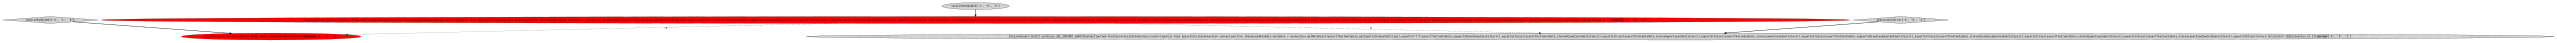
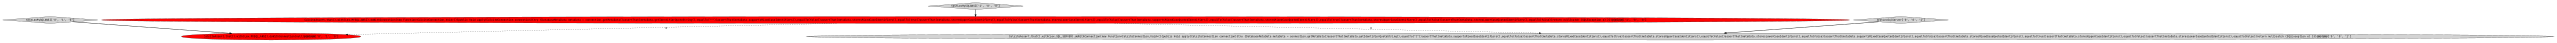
  digraph {
    fontname="JetBrains Mono"
    node [fillcolor=lightgray shape=diamond style=filled fontname="JetBrains Mono"]
    edge [style=bold fontname="JetBrains Mono"]
-   n1 [label="testLexMySQLANSI['1', '0', '0']" shape=ellipse]
+   n1 [label="testLexMySQLANSI['1', '0', '0']"]
    n2 [fillcolor=red label="CalciteAssert.that().with(Lex.MYSQL_ANSI).doWithConnection(new Function<CalciteConnection,Void>(){public Void apply(CalciteConnection connection){try {DatabaseMetaData metaData = connection.getMetaData()assertThat(metaData.getIdentifierQuoteString(),equalTo(\"\"\"))assertThat(metaData.supportsMixedCaseIdentifiers(),equalTo(false))assertThat(metaData.storesMixedCaseIdentifiers(),equalTo(true))assertThat(metaData.storesUpperCaseIdentifiers(),equalTo(false))assertThat(metaData.storesLowerCaseIdentifiers(),equalTo(false))assertThat(metaData.supportsMixedCaseQuotedIdentifiers(),equalTo(false))assertThat(metaData.storesMixedCaseQuotedIdentifiers(),equalTo(true))assertThat(metaData.storesUpperCaseIdentifiers(),equalTo(false))assertThat(metaData.storesLowerCaseQuotedIdentifiers(),equalTo(false))return null}catch (SQLException e) }})@@@3@@@['1', '0', '0']" shape=ellipse]
    n3 [fillcolor=red label="CalciteAssert.that().with(Lex.MYSQL_ANSI).doWithConnection(null)@@@3@@@['0', '1', '0']" shape=ellipse]
    n4 [label="CalciteAssert.that().with(Lex.SQL_SERVER).doWithConnection(new Function<CalciteConnection,Void>(){public Void apply(CalciteConnection connection){try {DatabaseMetaData metaData = connection.getMetaData()assertThat(metaData.getIdentifierQuoteString(),equalTo(\"(\"))assertThat(metaData.supportsMixedCaseIdentifiers(),equalTo(false))assertThat(metaData.storesMixedCaseIdentifiers(),equalTo(true))assertThat(metaData.storesUpperCaseIdentifiers(),equalTo(false))assertThat(metaData.storesLowerCaseIdentifiers(),equalTo(false))assertThat(metaData.supportsMixedCaseQuotedIdentifiers(),equalTo(false))assertThat(metaData.storesMixedCaseQuotedIdentifiers(),equalTo(true))assertThat(metaData.storesUpperCaseIdentifiers(),equalTo(false))assertThat(metaData.storesLowerCaseQuotedIdentifiers(),equalTo(false))return null}catch (SQLException e) }})@@@3@@@['0', '0', '1']" shape=ellipse]
    n5 [label="testLexMySQLANSI['0', '1', '0']"]
    n6 [label="testLexSqlServer['0', '0', '1']"]
    n1 -> n2
    n2 -> n3 [label=0 style=dashed]
    n2 -> n4 [label=0 style=dashed]
    n5 -> n3
    n6 -> n4
  }
